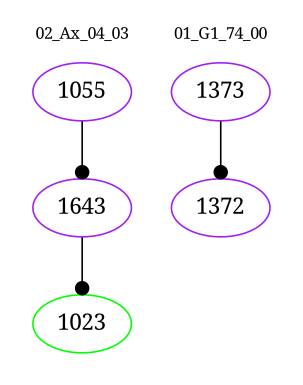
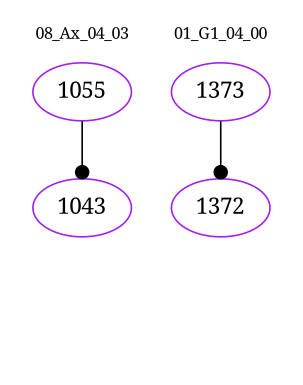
  digraph {
    fontname="Noto Serif"
    node [color=purple fontname="Noto Serif"]
    edge [arrowhead=dot color=black fontname="Noto Serif"]
-   n1 [label=1643]
-   n2 [color=green label=1023]
+   n1 [label=1043]
    n3 [label=1055]
    n4 [label=1373]
    n5 [label=1372]
    subgraph cluster_1 {
      color=white
      fontsize=10
-     label="02_Ax_04_03"
+     label="08_Ax_04_03"
      n1
-     n2
      n3
    }
    subgraph cluster_2 {
      color=white
      fontsize=10
-     label="01_G1_74_00"
+     label="01_G1_04_00"
      n4
      n5
    }
-   n1 -> n2
    n3 -> n1
    n4 -> n5
  }
